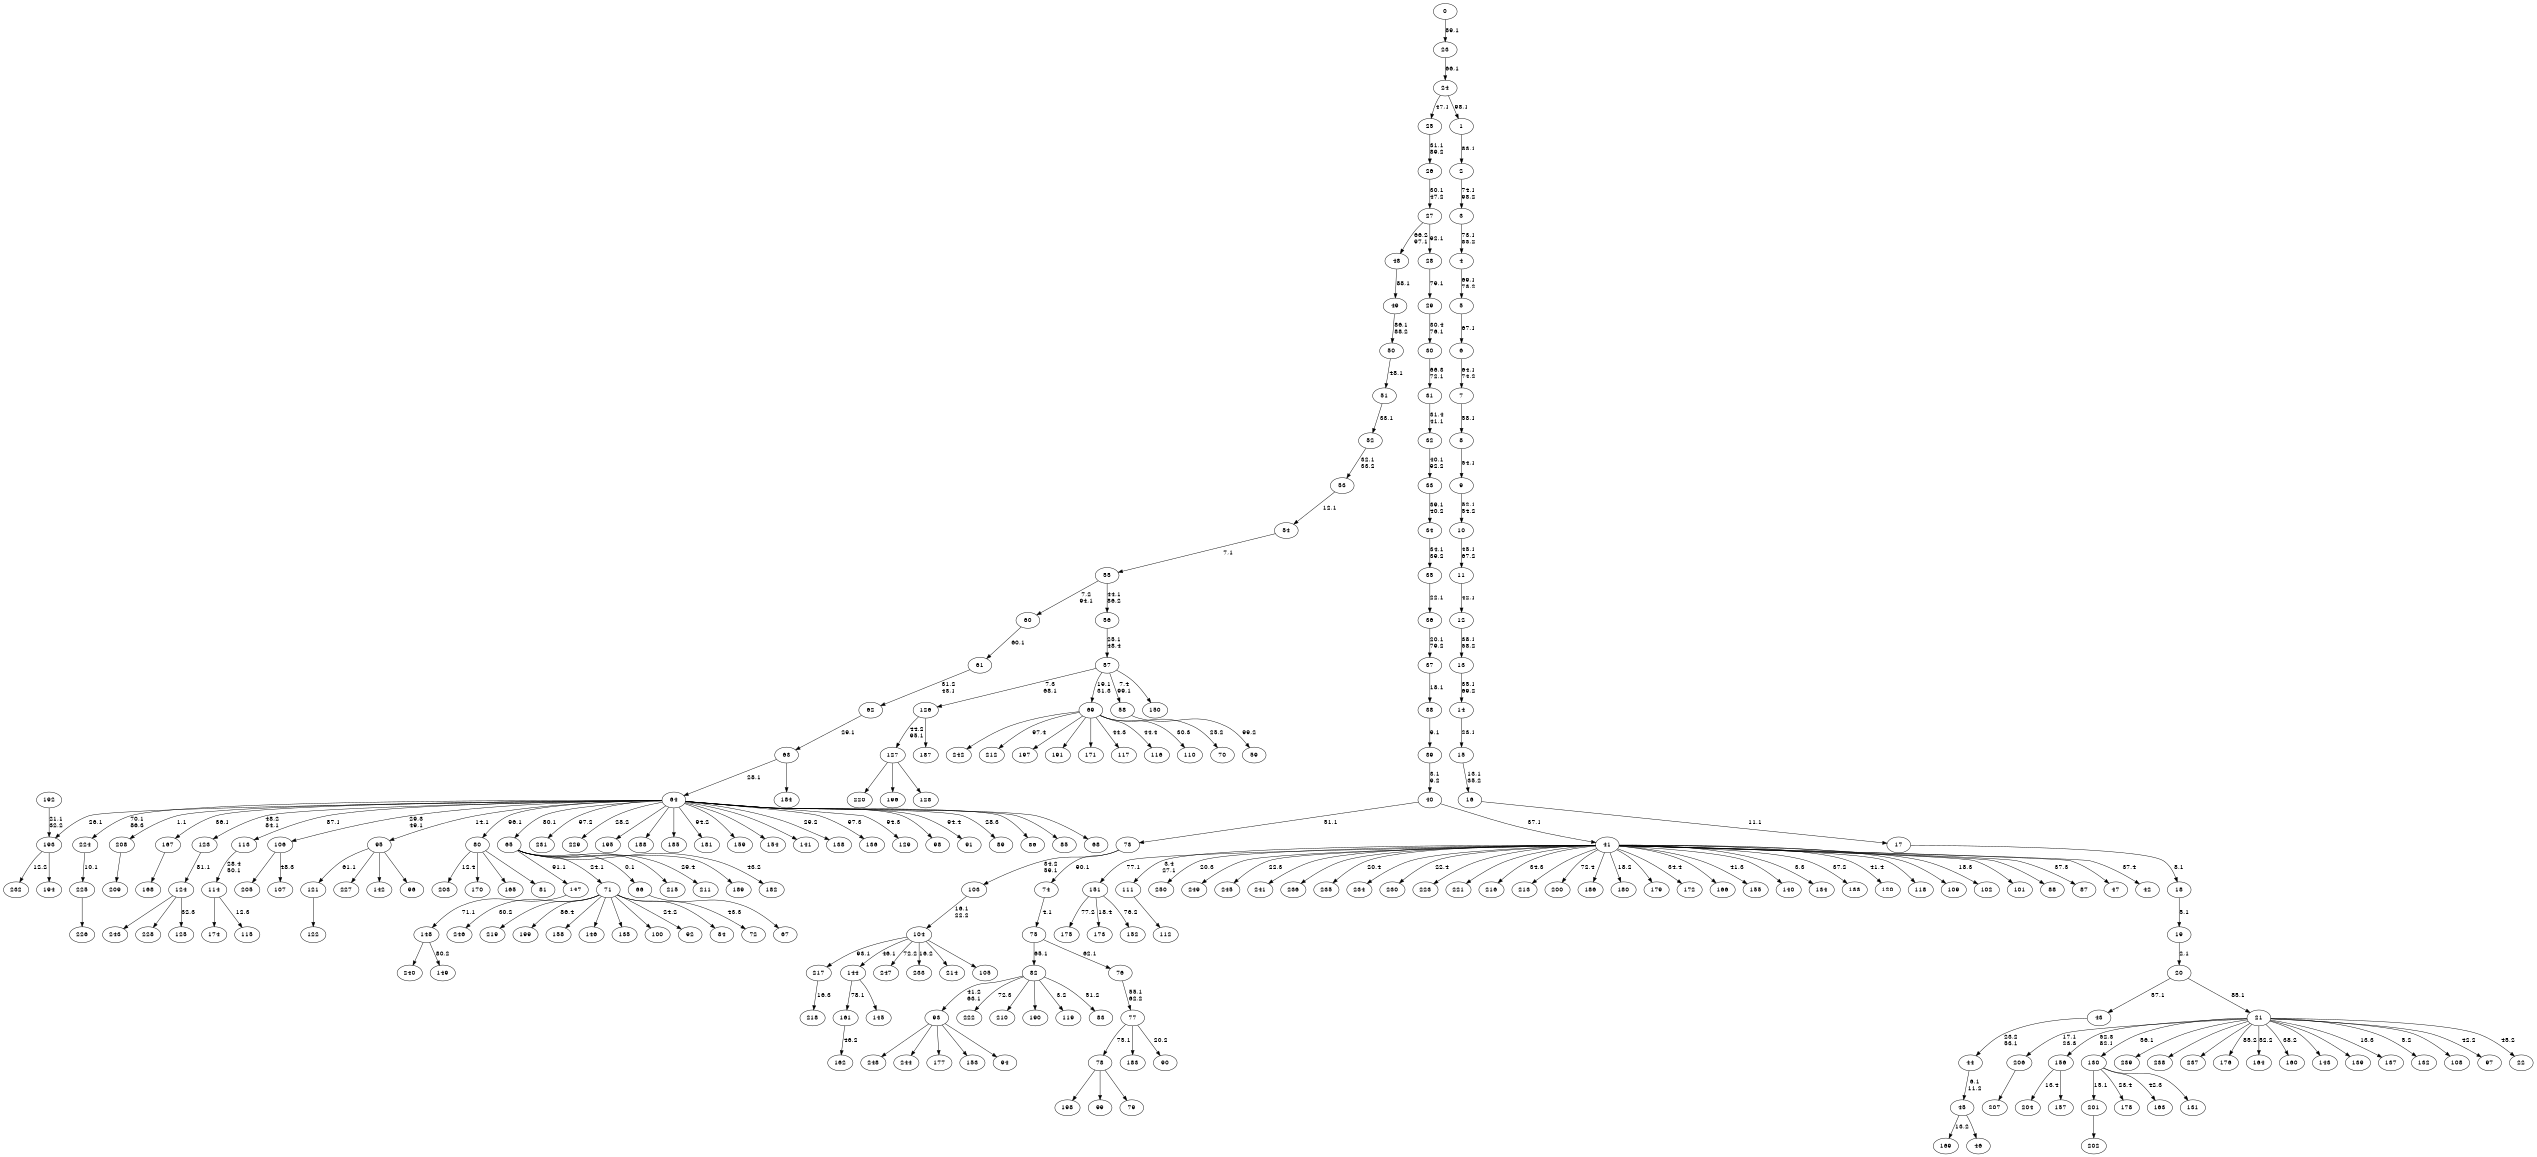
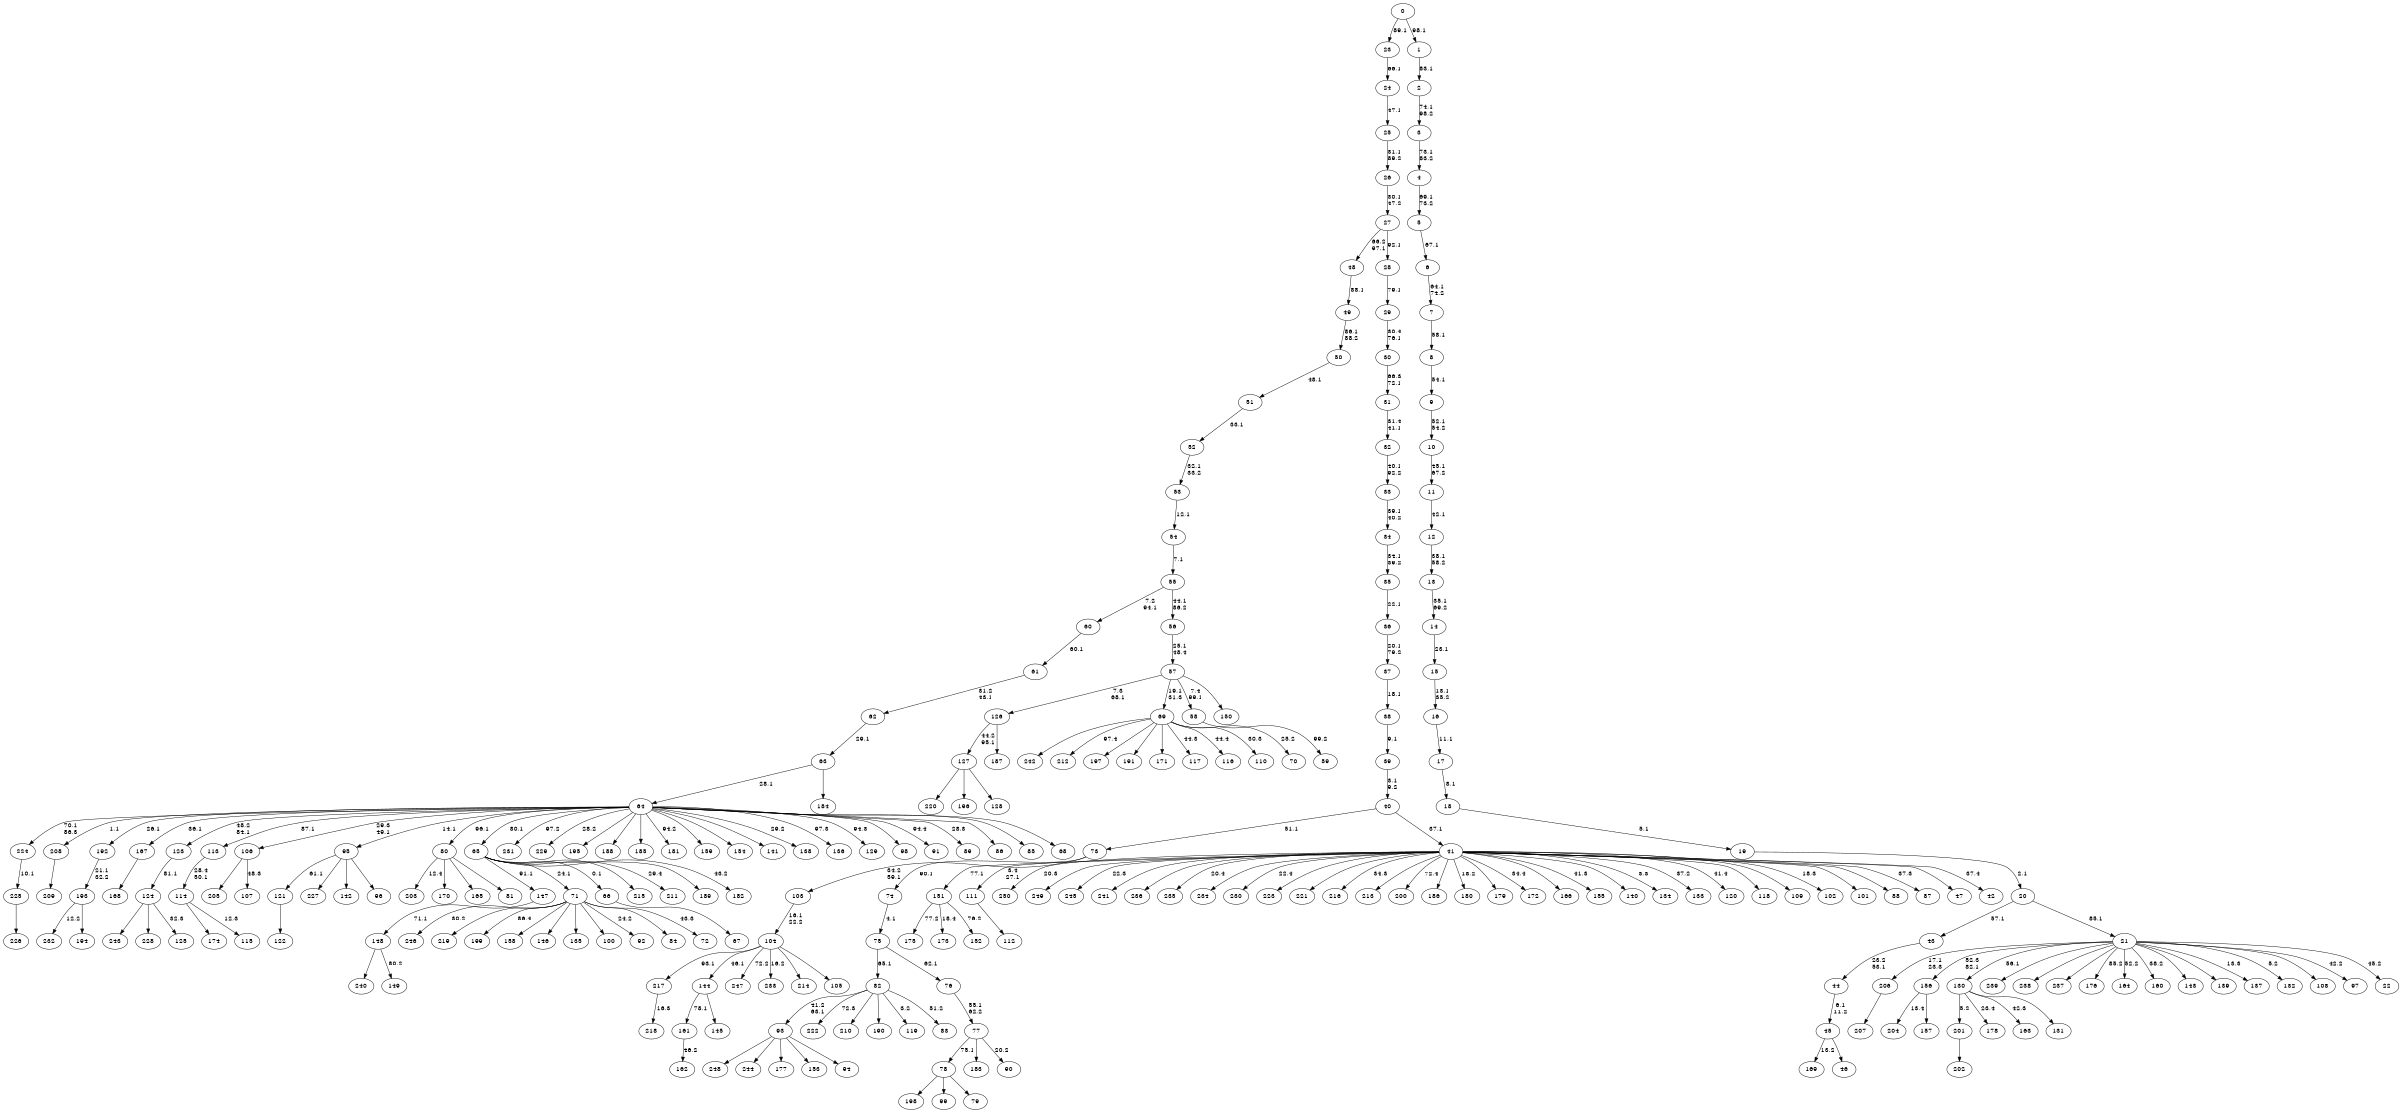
  digraph {
    225
    226
    224
    217
    218
    208
    209
    206
    207
    201
    202
    193
    232
    194
    192
    167
    168
    161
    162
    156
    204
    157
    151
    175
    173
    152
    148
    240
    149
    147
    144
    145
    130
    178
    163
    131
    127
    220
    196
    128
    126
    187
    124
    243
    228
    125
    123
    121
    122
    114
    174
    115
    113
    111
    112
    106
    205
    107
    104
    247
    233
    214
    105
    103
    95
    227
    142
    96
    93
    248
    244
    177
    153
    94
    82
    222
    210
    190
    119
    83
    80
    203
    170
    165
    81
    78
    198
    99
    79
    77
    183
    90
    76
    75
    74
    73
    71
    246
    219
    199
    158
    146
    135
    100
    92
    84
    72
    69
    242
    212
    197
    191
    171
    117
    116
    110
    70
    66
    67
    65
    215
    211
    189
    182
    64
    231
    229
    195
    188
    185
    181
    159
    154
    141
    138
    136
    129
    98
    91
    89
    86
    85
    68
    63
    184
    62
    61
    60
    58
    59
    57
    150
    56
    55
    54
    53
    52
    51
    50
    49
    48
    45
    169
    46
    44
    43
    41
    250
    249
    245
    241
    236
    235
    234
    230
    223
    221
    216
    213
    200
    186
    180
    179
    172
    166
    155
    140
    134
    133
    120
    118
    109
    102
    101
    88
    87
    47
    42
    40
    39
    38
    37
    36
    35
    34
    33
    32
    31
    30
    29
    28
    27
    26
    25
    24
    23
    21
    239
    238
    237
    176
    164
    160
    143
    139
    137
    132
    108
    97
    22
    20
    19
    18
    17
    16
    15
    14
    13
    12
    11
    10
    9
    8
    7
    6
    5
    4
    3
    2
    1
    0
    225 -> 226
    224 -> 225 [label="10,1"]
    217 -> 218 [label="16,3"]
    208 -> 209
    206 -> 207
    201 -> 202
    193 -> 232 [label="12,2"]
    193 -> 194
    192 -> 193 [label="21,1\n32,2"]
    167 -> 168
    161 -> 162 [label="46,2"]
    156 -> 204 [label="13,4"]
    156 -> 157
    151 -> 175 [label="77,2"]
    151 -> 173 [label="18,4"]
    151 -> 152 [label="76,2"]
    148 -> 240
    148 -> 149 [label="80,2"]
    147 -> 148 [label="71,1"]
    144 -> 161 [label="78,1"]
    144 -> 145
-   130 -> 201 [label="15,1"]
+   130 -> 201 [label="5,2"]
    130 -> 178 [label="23,4"]
    130 -> 163 [label="42,3"]
    130 -> 131
    127 -> 220
    127 -> 196
    127 -> 128
    126 -> 127 [label="44,2\n95,1"]
    126 -> 187
    124 -> 243
    124 -> 228
    124 -> 125 [label="32,3"]
    123 -> 124 [label="81,1"]
    121 -> 122
    114 -> 174
    114 -> 115 [label="12,3"]
    113 -> 114 [label="28,4\n50,1"]
    111 -> 112
    106 -> 205
    106 -> 107 [label="48,3"]
    104 -> 217 [label="93,1"]
    104 -> 144 [label="46,1"]
    104 -> 247 [label="72,2"]
    104 -> 233 [label="16,2"]
    104 -> 214
    104 -> 105
    103 -> 104 [label="16,1\n22,2"]
    95 -> 121 [label="61,1"]
    95 -> 227
    95 -> 142
    95 -> 96
    93 -> 248
    93 -> 244
    93 -> 177
    93 -> 153
    93 -> 94
    82 -> 93 [label="41,2\n63,1"]
    82 -> 222 [label="72,3"]
    82 -> 210
    82 -> 190
    82 -> 119 [label="3,2"]
    82 -> 83 [label="51,2"]
    80 -> 203 [label="12,4"]
    80 -> 170
    80 -> 165
    80 -> 81
    78 -> 198
    78 -> 99
    78 -> 79
    77 -> 78 [label="75,1"]
    77 -> 183
    77 -> 90 [label="20,2"]
    76 -> 77 [label="55,1\n62,2"]
    75 -> 82 [label="65,1"]
    75 -> 76 [label="62,1"]
    74 -> 75 [label="4,1"]
    73 -> 103 [label="34,2\n59,1"]
    73 -> 74 [label="90,1"]
    71 -> 246 [label="30,2"]
    71 -> 219
    71 -> 199 [label="86,4"]
    71 -> 158
    71 -> 146
    71 -> 135
    71 -> 100
    71 -> 92 [label="24,2"]
    71 -> 84
    71 -> 72 [label="43,3"]
    69 -> 242
    69 -> 212 [label="97,4"]
    69 -> 197
    69 -> 191
    69 -> 171
    69 -> 117 [label="44,3"]
    69 -> 116 [label="44,4"]
    69 -> 110 [label="30,3"]
    69 -> 70 [label="25,2"]
    66 -> 67
    65 -> 147 [label="91,1"]
    65 -> 71 [label="24,1"]
    65 -> 66 [label="0,1"]
    65 -> 215
    65 -> 211 [label="29,4"]
    65 -> 189
    65 -> 182 [label="43,2"]
    64 -> 224 [label="70,1\n86,3"]
    64 -> 208 [label="1,1"]
-   64 -> 193 [label="26,1"]
+   64 -> 192 [label="26,1"]
    64 -> 167 [label="36,1"]
    64 -> 123 [label="48,2\n84,1"]
    64 -> 113 [label="87,1"]
    64 -> 106 [label="29,3\n49,1"]
    64 -> 95 [label="14,1"]
    64 -> 80 [label="96,1"]
    64 -> 65 [label="80,1"]
    64 -> 231 [label="97,2"]
    64 -> 229 [label="28,2"]
    64 -> 195
    64 -> 188
    64 -> 185
    64 -> 181 [label="94,2"]
    64 -> 159
    64 -> 154
    64 -> 141
    64 -> 138 [label="29,2"]
    64 -> 136 [label="97,3"]
    64 -> 129 [label="94,3"]
    64 -> 98
    64 -> 91 [label="94,4"]
    64 -> 89 [label="28,3"]
    64 -> 86
    64 -> 85
    64 -> 68
    63 -> 64 [label="28,1"]
    63 -> 184
    62 -> 63 [label="29,1"]
    61 -> 62 [label="31,2\n43,1"]
    60 -> 61 [label="60,1"]
    58 -> 59 [label="99,2"]
    57 -> 126 [label="7,3\n68,1"]
    57 -> 69 [label="19,1\n31,3"]
    57 -> 58 [label="7,4\n99,1"]
    57 -> 150
    56 -> 57 [label="25,1\n48,4"]
    55 -> 60 [label="7,2\n94,1"]
    55 -> 56 [label="44,1\n86,2"]
    54 -> 55 [label="7,1"]
    53 -> 54 [label="12,1"]
    52 -> 53 [label="32,1\n33,2"]
    51 -> 52 [label="33,1"]
    50 -> 51 [label="48,1"]
    49 -> 50 [label="86,1\n88,2"]
    48 -> 49 [label="88,1"]
    45 -> 169 [label="13,2"]
    45 -> 46
    44 -> 45 [label="6,1\n11,2"]
    43 -> 44 [label="23,2\n53,1"]
    41 -> 151 [label="77,1"]
    41 -> 111 [label="3,4\n27,1"]
    41 -> 250 [label="20,3"]
    41 -> 249
    41 -> 245 [label="22,3"]
    41 -> 241
    41 -> 236
    41 -> 235 [label="20,4"]
    41 -> 234
    41 -> 230 [label="22,4"]
    41 -> 223
    41 -> 221
    41 -> 216 [label="34,3"]
    41 -> 213
    41 -> 200 [label="72,4"]
    41 -> 186
    41 -> 180 [label="18,2"]
    41 -> 179
    41 -> 172 [label="34,4"]
    41 -> 166
    41 -> 155 [label="41,3"]
    41 -> 140
    41 -> 134 [label="3,3"]
    41 -> 133 [label="37,2"]
    41 -> 120 [label="41,4"]
    41 -> 118
    41 -> 109
    41 -> 102 [label="18,3"]
    41 -> 101
    41 -> 88
    41 -> 87 [label="37,3"]
    41 -> 47
    41 -> 42 [label="37,4"]
    40 -> 73 [label="51,1"]
    40 -> 41 [label="37,1"]
    39 -> 40 [label="3,1\n9,2"]
    38 -> 39 [label="9,1"]
    37 -> 38 [label="18,1"]
    36 -> 37 [label="20,1\n79,2"]
    35 -> 36 [label="22,1"]
    34 -> 35 [label="34,1\n39,2"]
    33 -> 34 [label="39,1\n40,2"]
    32 -> 33 [label="40,1\n92,2"]
    31 -> 32 [label="31,4\n41,1"]
    30 -> 31 [label="66,3\n72,1"]
    29 -> 30 [label="30,4\n76,1"]
    28 -> 29 [label="79,1"]
    27 -> 48 [label="66,2\n97,1"]
    27 -> 28 [label="92,1"]
    26 -> 27 [label="30,1\n47,2"]
    25 -> 26 [label="31,1\n89,2"]
    24 -> 25 [label="47,1"]
    23 -> 24 [label="66,1"]
    21 -> 206 [label="17,1\n23,3"]
    21 -> 156 [label="52,3\n82,1"]
    21 -> 130 [label="56,1"]
    21 -> 239
    21 -> 238
    21 -> 237
    21 -> 176 [label="85,2"]
    21 -> 164 [label="52,2"]
    21 -> 160 [label="38,2"]
    21 -> 143
    21 -> 139
    21 -> 137 [label="13,3"]
    21 -> 132 [label="5,2"]
    21 -> 108
    21 -> 97 [label="42,2"]
    21 -> 22 [label="45,2"]
    20 -> 43 [label="57,1"]
    20 -> 21 [label="85,1"]
    19 -> 20 [label="2,1"]
    18 -> 19 [label="5,1"]
    17 -> 18 [label="8,1"]
    16 -> 17 [label="11,1"]
    15 -> 16 [label="13,1\n35,2"]
    14 -> 15 [label="23,1"]
    13 -> 14 [label="35,1\n69,2"]
    12 -> 13 [label="38,1\n58,2"]
    11 -> 12 [label="42,1"]
    10 -> 11 [label="45,1\n67,2"]
    9 -> 10 [label="52,1\n54,2"]
    8 -> 9 [label="54,1"]
    7 -> 8 [label="58,1"]
    6 -> 7 [label="64,1\n74,2"]
    5 -> 6 [label="67,1"]
    4 -> 5 [label="69,1\n73,2"]
    3 -> 4 [label="73,1\n83,2"]
    2 -> 3 [label="74,1\n98,2"]
    1 -> 2 [label="83,1"]
    0 -> 23 [label="89,1"]
-   24 -> 1 [label="98,1"]
+   0 -> 1 [label="98,1"]
  }
